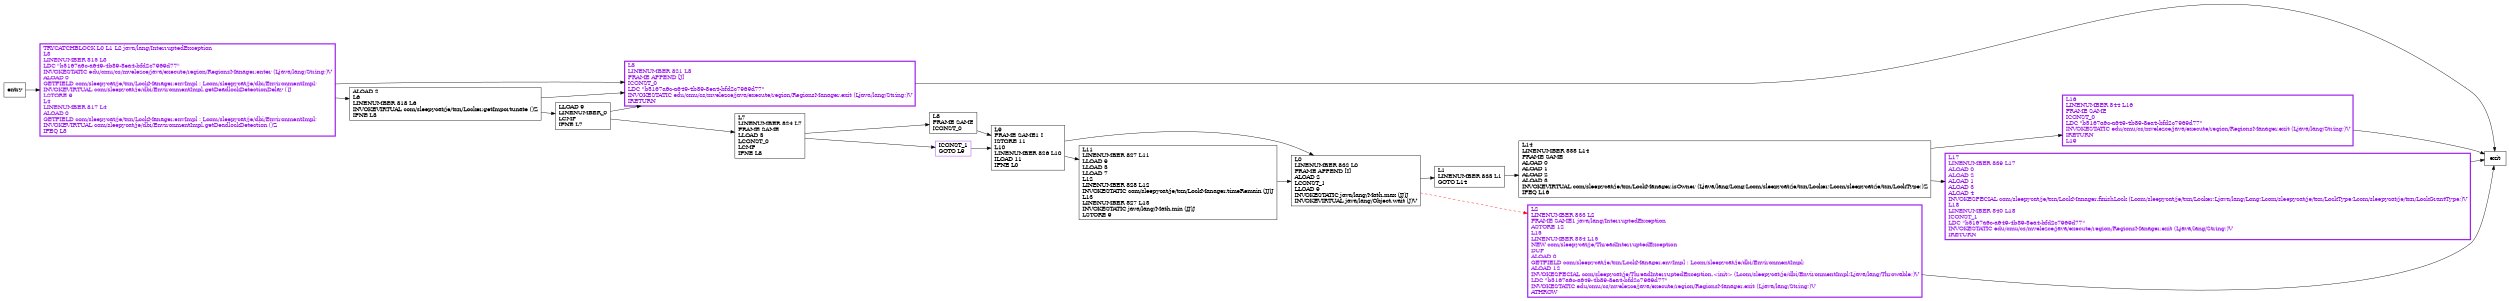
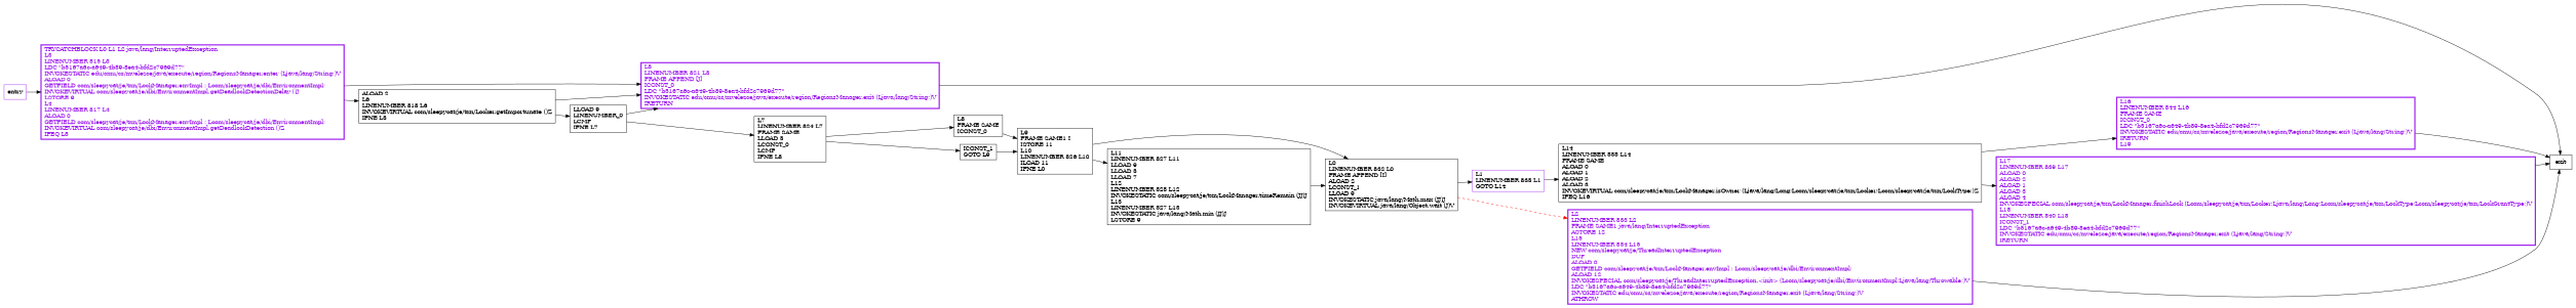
  digraph {
    rankdir=LR
    node [shape=record]
    n1 [label="L0\lLINENUMBER 832 L0\lFRAME APPEND [I]\lALOAD 2\lLCONST_1\lLLOAD 9\lINVOKESTATIC java/lang/Math.max (JJ)J\lINVOKEVIRTUAL java/lang/Object.wait (J)V\l"]
-   n2 [label="L1\lLINENUMBER 835 L1\lGOTO L14\l"]
+   n2 [label="L1\lLINENUMBER 835 L1\lGOTO L14\l" color=purple]
    n3 [color=purple fontcolor=purple label="L2\lLINENUMBER 833 L2\lFRAME SAME1 java/lang/InterruptedException\lASTORE 12\lL15\lLINENUMBER 834 L15\lNEW com/sleepycat/je/ThreadInterruptedException\lDUP\lALOAD 0\lGETFIELD com/sleepycat/je/txn/LockManager.envImpl : Lcom/sleepycat/je/dbi/EnvironmentImpl;\lALOAD 12\lINVOKESPECIAL com/sleepycat/je/ThreadInterruptedException.\<init\> (Lcom/sleepycat/je/dbi/EnvironmentImpl;Ljava/lang/Throwable;)V\lLDC \"b5167a6c-a649-4b89-8ea4-bfd2c7969d77\"\lINVOKESTATIC edu/cmu/cs/mvelezce/java/execute/region/RegionsManager.exit (Ljava/lang/String;)V\lATHROW\l" penwidth=3]
    n4 [label="L14\lLINENUMBER 838 L14\lFRAME SAME\lALOAD 0\lALOAD 1\lALOAD 2\lALOAD 3\lINVOKEVIRTUAL com/sleepycat/je/txn/LockManager.isOwner (Ljava/lang/Long;Lcom/sleepycat/je/txn/Locker;Lcom/sleepycat/je/txn/LockType;)Z\lIFEQ L16\l"]
    exit
    n6 [color=purple fontcolor=purple label="L5\lLINENUMBER 821 L5\lFRAME APPEND [J]\lICONST_0\lLDC \"b5167a6c-a649-4b89-8ea4-bfd2c7969d77\"\lINVOKESTATIC edu/cmu/cs/mvelezce/java/execute/region/RegionsManager.exit (Ljava/lang/String;)V\lIRETURN\l" penwidth=3]
    n7 [color=purple fontcolor=purple label="L16\lLINENUMBER 844 L16\lFRAME SAME\lICONST_0\lLDC \"b5167a6c-a649-4b89-8ea4-bfd2c7969d77\"\lINVOKESTATIC edu/cmu/cs/mvelezce/java/execute/region/RegionsManager.exit (Ljava/lang/String;)V\lIRETURN\lL19\l" penwidth=3]
    n8 [color=purple fontcolor=purple label="L17\lLINENUMBER 839 L17\lALOAD 0\lALOAD 2\lALOAD 1\lALOAD 3\lALOAD 4\lINVOKESPECIAL com/sleepycat/je/txn/LockManager.finishLock (Lcom/sleepycat/je/txn/Locker;Ljava/lang/Long;Lcom/sleepycat/je/txn/LockType;Lcom/sleepycat/je/txn/LockGrantType;)V\lL18\lLINENUMBER 840 L18\lICONST_1\lLDC \"b5167a6c-a649-4b89-8ea4-bfd2c7969d77\"\lINVOKESTATIC edu/cmu/cs/mvelezce/java/execute/region/RegionsManager.exit (Ljava/lang/String;)V\lIRETURN\l" penwidth=3]
    n9 [label="L9\lFRAME SAME1 I\lISTORE 11\lL10\lLINENUMBER 826 L10\lILOAD 11\lIFNE L0\l"]
    n10 [label="L11\lLINENUMBER 827 L11\lLLOAD 9\lLLOAD 5\lLLOAD 7\lL12\lLINENUMBER 828 L12\lINVOKESTATIC com/sleepycat/je/txn/LockManager.timeRemain (JJ)J\lL13\lLINENUMBER 827 L13\lINVOKESTATIC java/lang/Math.min (JJ)J\lLSTORE 9\l"]
    n11 [label="L7\lLINENUMBER 824 L7\lFRAME SAME\lLLOAD 5\lLCONST_0\lLCMP\lIFNE L8\l"]
    n12 [label="L8\lFRAME SAME\lICONST_0\l"]
-   n13 [label="ICONST_1\lGOTO L9\l" color=purple]
+   n13 [label="ICONST_1\lGOTO L9\l"]
    n14 [color=purple fontcolor=purple label="TRYCATCHBLOCK L0 L1 L2 java/lang/InterruptedException\lL3\lLINENUMBER 815 L3\lLDC \"b5167a6c-a649-4b89-8ea4-bfd2c7969d77\"\lINVOKESTATIC edu/cmu/cs/mvelezce/java/execute/region/RegionsManager.enter (Ljava/lang/String;)V\lALOAD 0\lGETFIELD com/sleepycat/je/txn/LockManager.envImpl : Lcom/sleepycat/je/dbi/EnvironmentImpl;\lINVOKEVIRTUAL com/sleepycat/je/dbi/EnvironmentImpl.getDeadlockDetectionDelay ()J\lLSTORE 9\lL4\lLINENUMBER 817 L4\lALOAD 0\lGETFIELD com/sleepycat/je/txn/LockManager.envImpl : Lcom/sleepycat/je/dbi/EnvironmentImpl;\lINVOKEVIRTUAL com/sleepycat/je/dbi/EnvironmentImpl.getDeadlockDetection ()Z\lIFEQ L5\l" penwidth=3]
    n15 [label="ALOAD 2\lL6\lLINENUMBER 818 L6\lINVOKEVIRTUAL com/sleepycat/je/txn/Locker.getImportunate ()Z\lIFNE L5\l"]
    n16 [label="LLOAD 9\lLINENUMBER_0\lLCMP\lIFNE L7\l"]
-   entry
+   entry [color=purple]
    n1 -> n2
    n1 -> n3 [color=red style=dashed]
    n2 -> n4
    n3 -> exit
    n4 -> n7
    n4 -> n8
    n6 -> exit
    n7 -> exit
    n8 -> exit
    n9 -> n1
    n9 -> n10
    n10 -> n1
    n11 -> n12
    n11 -> n13
    n12 -> n9
    n13 -> n9
    n14 -> n6
    n14 -> n15
    n15 -> n6
    n15 -> n16
    n16 -> n6
    n16 -> n11
    entry -> n14
  }
